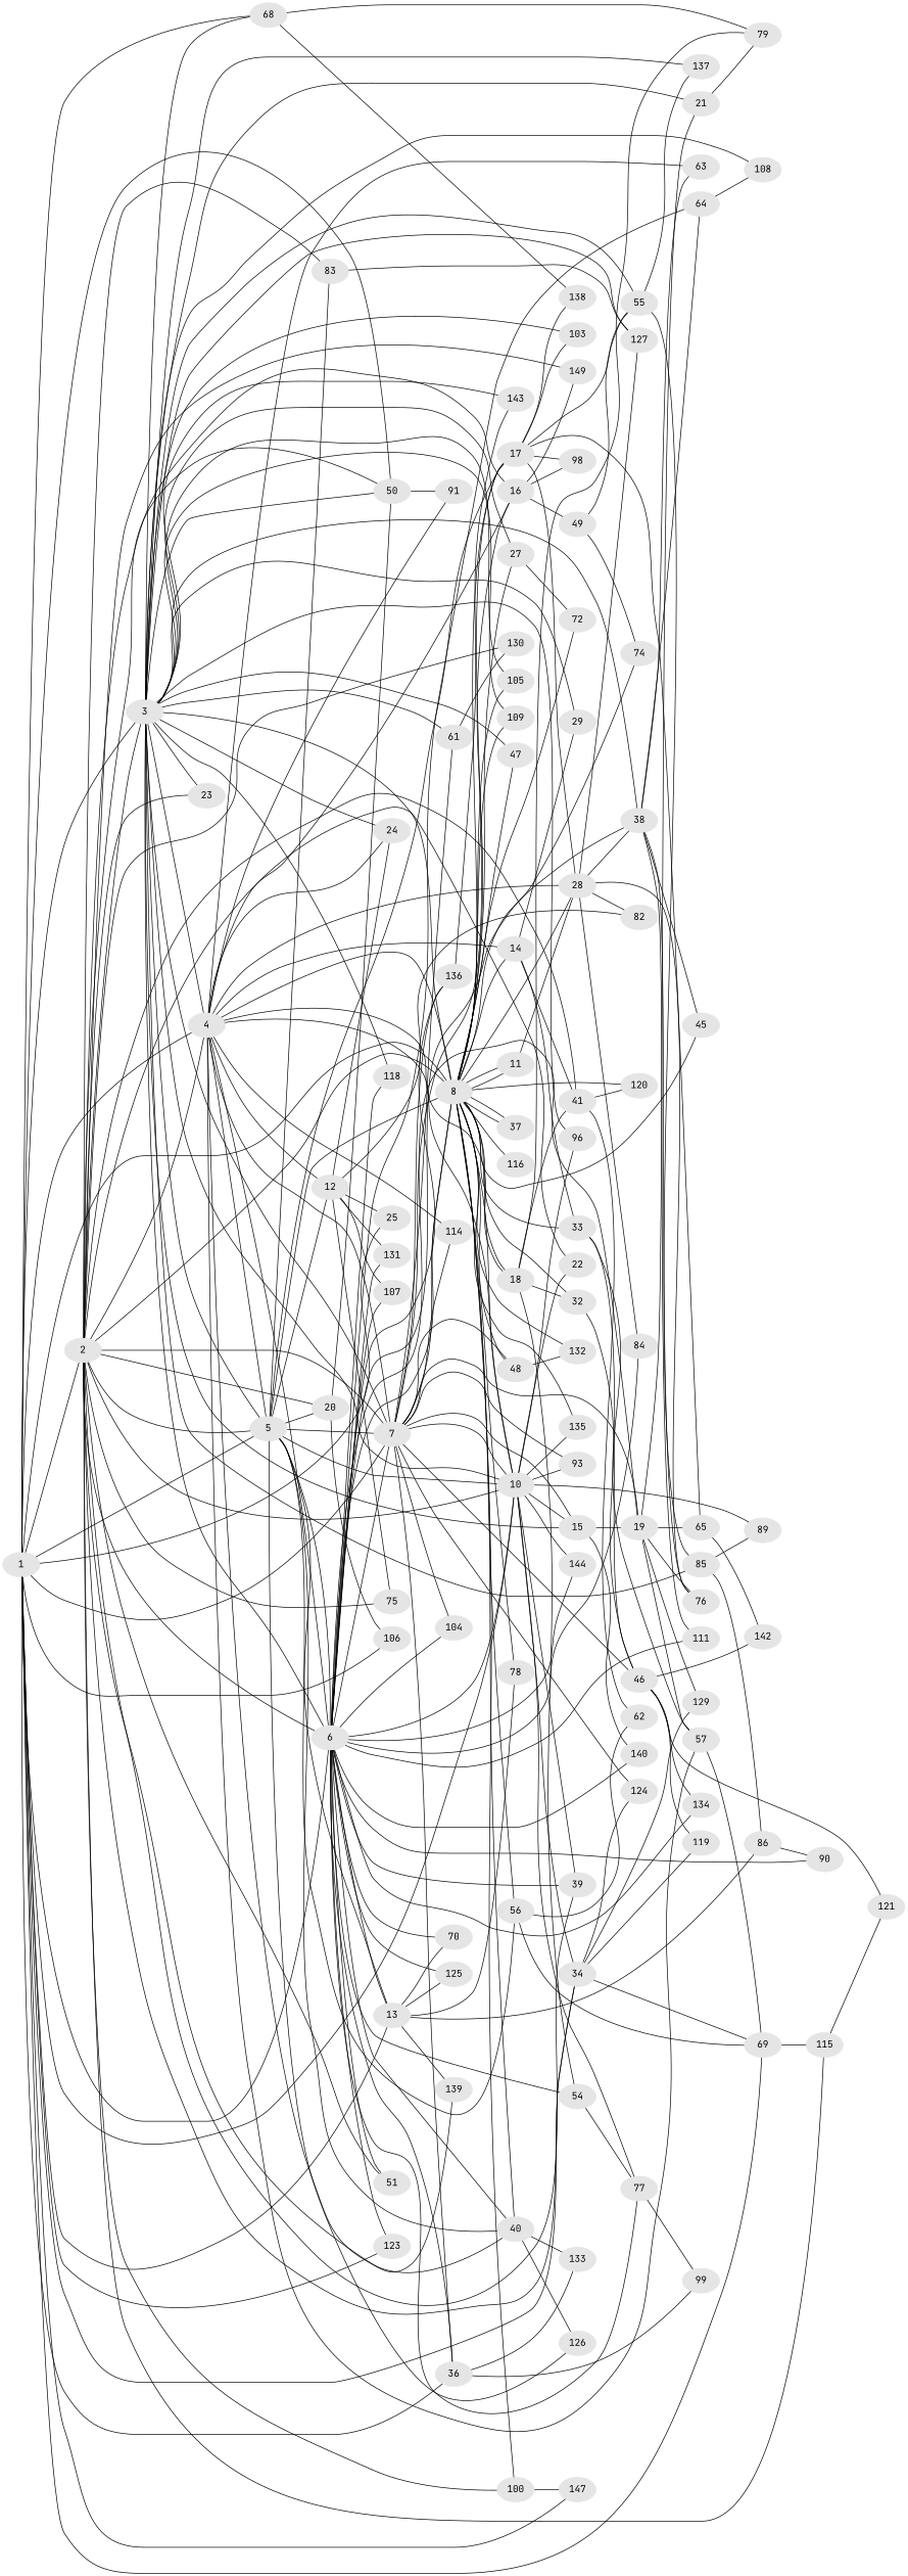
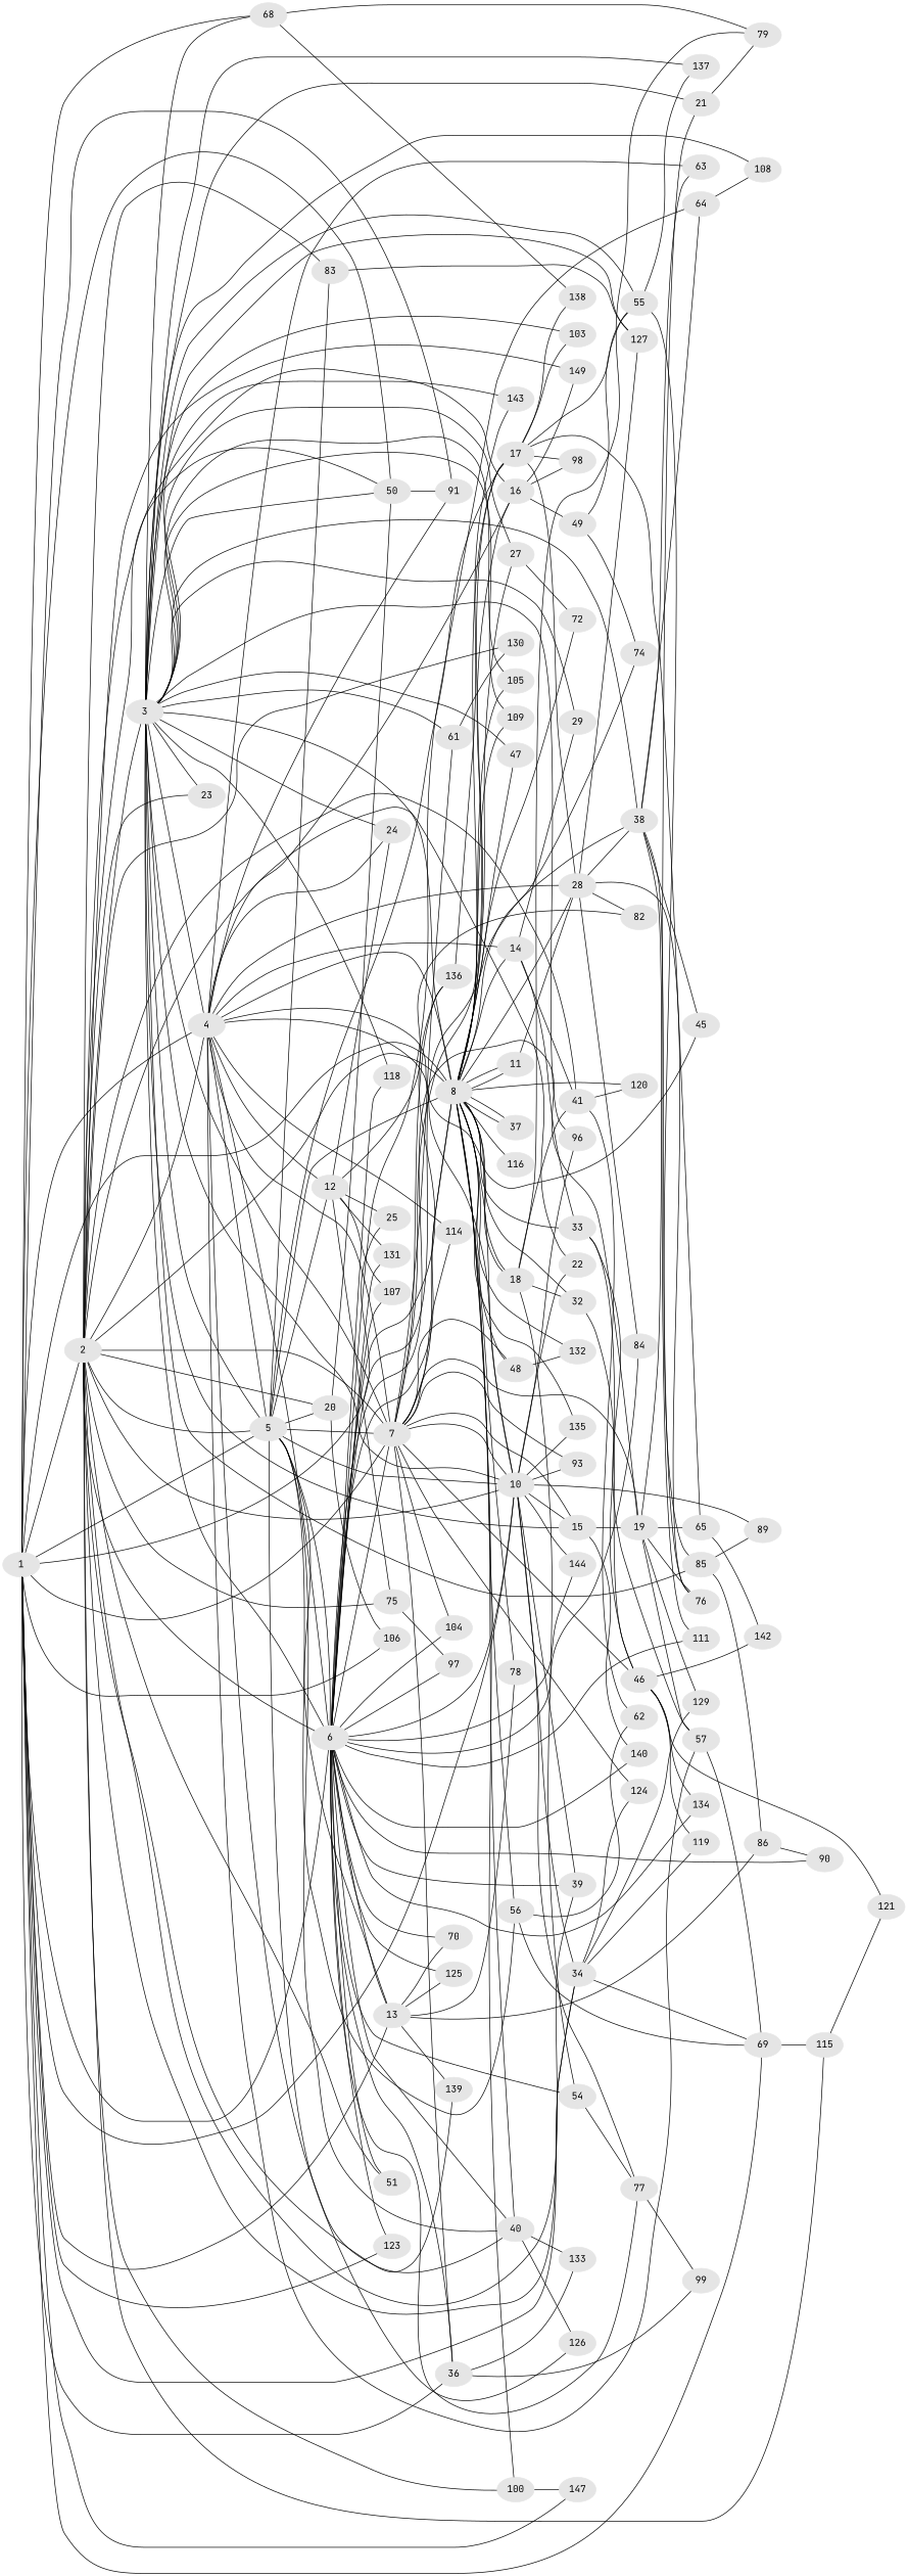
  graph {
    fontname="JetBrains Mono"
    rankdir=LR
    node [color=gray90 fontname="JetBrains Mono" style=filled]
    edge [fontname="JetBrains Mono"]
    1 [super="+66"]
    2 [super="+71"]
    3 [super="+9"]
    4 [super="+30"]
    5 [super="+58"]
    6 [super="+42"]
    7 [super="+26"]
    8 [super="+102"]
    10 [super="+101"]
    13 [super="+122"]
    25
    34 [super="+95"]
    36 [super="+145"]
    50 [super="+52"]
    68
    69 [super="+81"]
    106
    123
    147
    16 [super="+43"]
    20 [super="+80"]
    22
    23
    39
    41 [super="+53"]
    51
    75
    83 [super="+128"]
    100
    115
    130
    139
    149
    15 [super="+117"]
    21 [super="+84"]
    24
    27
    29
    38 [super="+73"]
    47
    55
    61 [super="+146"]
    85
    96
    103
    105 [super="+141"]
    108
    109
    118
    127
    137
    143
    12 [super="+60"]
    14
    18
    28 [super="+110"]
    40 [super="+92"]
    57 [super="+94"]
    63
    91
    114
    17 [super="+35"]
    56
    126
    19 [super="+59"]
    n66 [label=84]
    54
    64
    70
    77 [super="+87"]
    90
+   97
    104
    107
    111
    125
    131
    134
    136
    140
    144
    46 [super="+113"]
    48
    93
    124
    11 [super="+31"]
    32
    33
    37
    45
    72
    74
    78
    116
    120
    132
    135
    89
    86
    129
    119
    99
    133
    138
    79
    49 [super="+67"]
    98
    62
    121
    76 [super="+112"]
    82
    65
    142
    1 -- 2 [weight=2]
-   1 -- 3 [weight=2]
+   1 -- 91 [weight=2]
    1 -- 4
    1 -- 5
    1 -- 6
    1 -- 7
    1 -- 8
    1 -- 10
    1 -- 13
    1 -- 25
    1 -- 34
    1 -- 36
    1 -- 50
    1 -- 68
    1 -- 69
    1 -- 106
    1 -- 123
    1 -- 147
    2 -- 3 [weight=2]
    2 -- 4
    2 -- 5
    2 -- 6
    2 -- 7 [weight=2]
    2 -- 8
    2 -- 10
    2 -- 34
    2 -- 50
    2 -- 16
    2 -- 20
    2 -- 22
    2 -- 23
    2 -- 39
    2 -- 41
    2 -- 51
    2 -- 75
    2 -- 83
    2 -- 100
    2 -- 115
    2 -- 130 [weight=2]
    2 -- 139
    2 -- 149
    3 -- 4 [weight=2]
    3 -- 5 [weight=2]
    3 -- 6 [weight=2]
    3 -- 7 [weight=2]
    3 -- 8 [weight=2]
    3 -- 10 [weight=2]
    3 -- 50
    3 -- 68
    3 -- 23
    3 -- 15
    3 -- 21
    3 -- 24
    3 -- 27
    3 -- 29
    3 -- 38
    3 -- 47
    3 -- 55
    3 -- 61
    3 -- 85
    3 -- 96
    3 -- 103
    3 -- 105 [weight=2]
    3 -- 108
    3 -- 109
    3 -- 118
    3 -- 127
    3 -- 137
    3 -- 143
    4 -- 5
    4 -- 6
    4 -- 7
    4 -- 8
    4 -- 10 [weight=2]
    4 -- 16
    4 -- 24
    4 -- 12
    4 -- 14
    4 -- 18
    4 -- 28
    4 -- 40
    4 -- 57
    4 -- 63
    4 -- 91
    4 -- 114
    5 -- 6
    5 -- 7
    5 -- 8
    5 -- 10
    5 -- 13
    5 -- 20
    5 -- 83
    5 -- 12
    5 -- 40
    5 -- 17
    5 -- 56
    5 -- 126
    6 -- 7
    6 -- 8 [weight=2]
    6 -- 10
    6 -- 13 [weight=2]
    6 -- 36
    6 -- 123
    6 -- 39
    6 -- 51
    6 -- 38
    6 -- 118
    6 -- 40
    6 -- 19
    6 -- n66
    6 -- 54
    6 -- 64
    6 -- 70
    6 -- 77
    6 -- 90
+   6 -- 97
    6 -- 104
    6 -- 107
    6 -- 111
    6 -- 125
    6 -- 131
    6 -- 134
    6 -- 136
    6 -- 140
    6 -- 144
    7 -- 8
    7 -- 10
    7 -- 36
    7 -- 15
    7 -- 61
    7 -- 114
    7 -- 17
    7 -- 19
    7 -- 104
    7 -- 136
    7 -- 46
    7 -- 48
    7 -- 93
    7 -- 124
    8 -- 10
    8 -- 16
    8 -- 100
    8 -- 27
    8 -- 47
    8 -- 105
    8 -- 109
    8 -- 14
    8 -- 18
    8 -- 28
    8 -- 40
    8 -- 17
    8 -- 56
    8 -- 48
    8 -- 11
    8 -- 11
    8 -- 32
    8 -- 33
    8 -- 37
    8 -- 37
    8 -- 45
    8 -- 72
    8 -- 74
    8 -- 78
    8 -- 116
    8 -- 120
    8 -- 132
    8 -- 135
    10 -- 34
    10 -- 22
    10 -- 39
    10 -- 15
    10 -- 96
    10 -- 77
    10 -- 144
    10 -- 93
    10 -- 135
    10 -- 89
    13 -- 139
    13 -- 70
    13 -- 125
    13 -- 78
    13 -- 86
    34 -- 69
    34 -- 124
    34 -- 129
    34 -- 119
    36 -- 99
    36 -- 133
    50 -- 91
    68 -- 138
    68 -- 79
    69 -- 115
    16 -- 149
    16 -- 49
    16 -- 98
    20 -- 50
    20 -- 106
    41 -- 120
    41 -- 62
+   75 -- 97
    83 -- 127
    100 -- 147
    115 -- 121
    15 -- 19
    15 -- 140
    21 -- 79
    27 -- 72
    38 -- 63
    38 -- 64
    38 -- 111
    38 -- 45
    38 -- 76
    55 -- 85
    55 -- 137
    61 -- 130
    85 -- 89
    85 -- 86
    12 -- 25
    12 -- 75
    12 -- 24
    12 -- 107
    12 -- 131
    12 -- 82
    14 -- 41
    14 -- 29
    14 -- 33
    18 -- 41
    18 -- 54
    18 -- 32
    18 -- 79
    28 -- 38
    28 -- 127
    28 -- n66
    28 -- 76
    28 -- 82
    40 -- 126
    40 -- 133
    57 -- 69
    17 -- 55
    17 -- 103
    17 -- 28
    17 -- 138
    17 -- 98
    17 -- 65
    56 -- 69
    56 -- 62
    19 -- 21
    19 -- 57
    19 -- 129
    19 -- 76
    19 -- 65
    54 -- 77
    64 -- 108
    77 -- 99
    136 -- 143
    46 -- 134
    46 -- 119
    46 -- 121
    46 -- 142
    48 -- 132
    11 -- 28
    32 -- 46
    33 -- 57
    33 -- 46
    86 -- 90
    49 -- 55
    49 -- 74
    65 -- 142
  }
